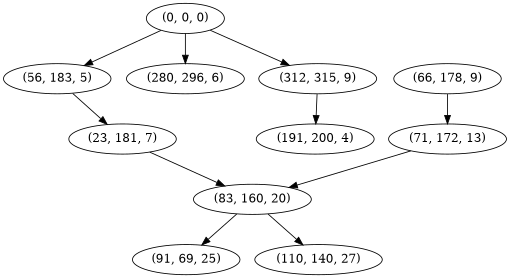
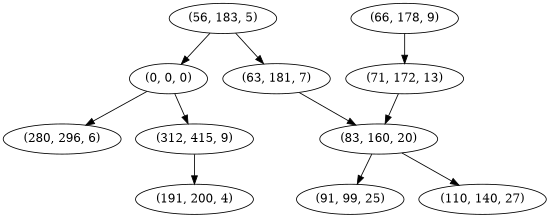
  digraph {
    "(0, 0, 0)"
    "(56, 183, 5)"
    "(280, 296, 6)"
-   "(312, 315, 9)"
-   "(63, 181, 7)" [label="(23, 181, 7)"]
+   "(312, 315, 9)" [label="(312, 415, 9)"]
+   "(63, 181, 7)"
    "(191, 200, 4)"
    "(83, 160, 20)"
    "(66, 178, 9)"
    "(71, 172, 13)"
-   "(91, 99, 25)" [label="(91, 69, 25)"]
+   "(91, 99, 25)"
    n11 [label="(110, 140, 27)"]
-   "(0, 0, 0)" -> "(56, 183, 5)"
+   "(56, 183, 5)" -> "(0, 0, 0)"
    "(0, 0, 0)" -> "(280, 296, 6)"
    "(0, 0, 0)" -> "(312, 315, 9)"
    "(56, 183, 5)" -> "(63, 181, 7)"
    "(312, 315, 9)" -> "(191, 200, 4)"
    "(63, 181, 7)" -> "(83, 160, 20)"
    "(83, 160, 20)" -> "(91, 99, 25)"
    "(83, 160, 20)" -> n11
    "(66, 178, 9)" -> "(71, 172, 13)"
    "(71, 172, 13)" -> "(83, 160, 20)"
  }
